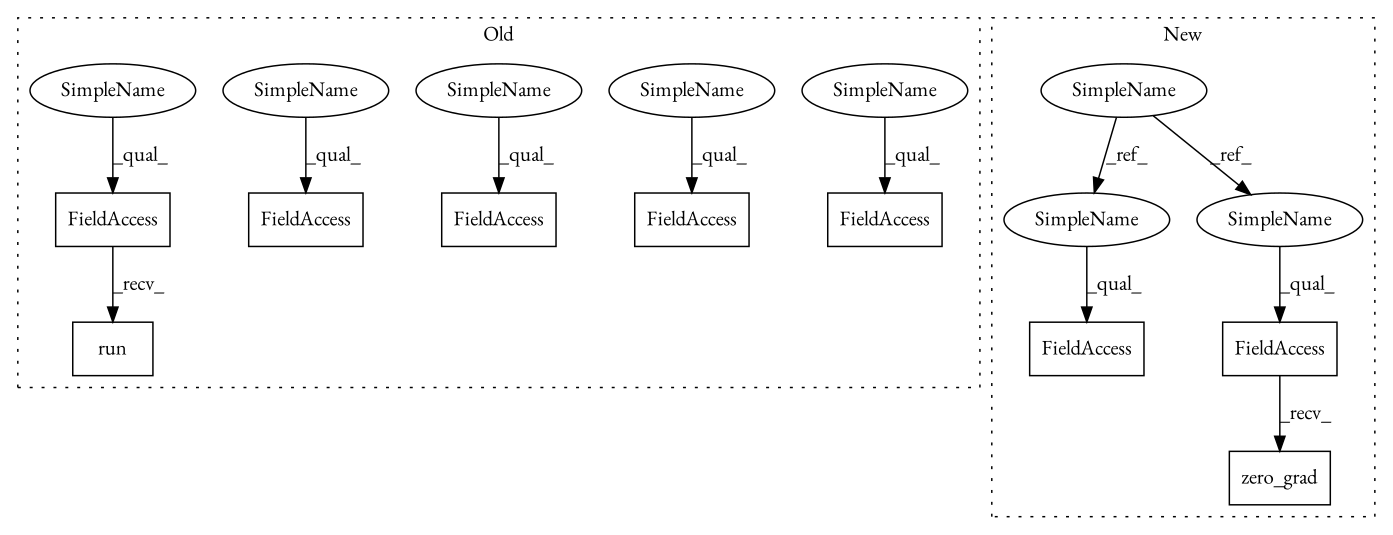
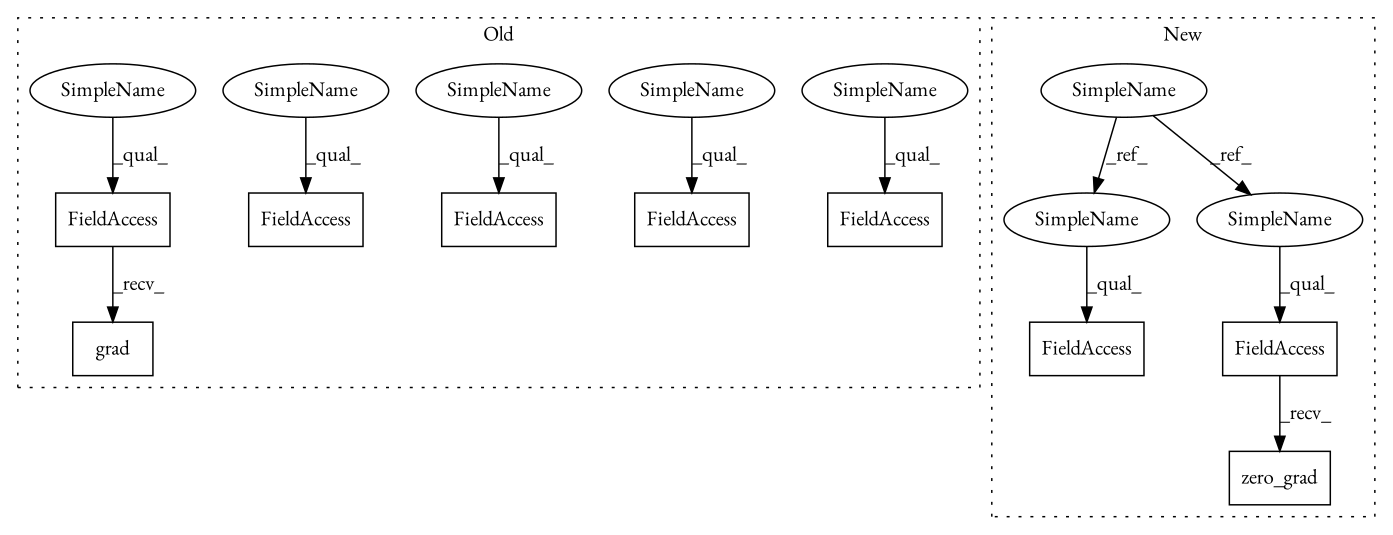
  digraph {
    fontname="EB Garamond"
    node [a=42 l=4 s=2428 shape=box fontname="EB Garamond"]
    edge [fontname="EB Garamond"]
-   n1 [a=32 l="4,1" label=run s="2438,2528"]
+   n1 [a=32 l="4,1" label=grad s="2438,2528"]
    n2 [a=22 l=9 label=FieldAccess]
    n3 [a=22 l=15 label=FieldAccess s=2483]
    n4 [a=22 l=9 label=FieldAccess s=2499]
    n5 [a=22 l=17 label=FieldAccess s=2537]
    n6 [a=22 l=13 label=FieldAccess s=2452]
    n7 [label=SimpleName s=2537 shape=ellipse]
    n8 [label=SimpleName s=2499 shape=ellipse]
    n9 [label=SimpleName s=2483 shape=ellipse]
    n10 [label=SimpleName s=2452 shape=ellipse]
    n11 [label=SimpleName shape=ellipse]
    n12 [a=32 l=11 label=zero_grad s=3664]
    n13 [a=22 l=14 label=FieldAccess s=3649]
    n14 [label=SimpleName s=3049 shape=ellipse]
    n15 [a=22 l=14 label=FieldAccess s=3907]
    n16 [label=SimpleName s=3907 shape=ellipse]
    n17 [label=SimpleName s=3649 shape=ellipse]
    subgraph cluster_1 {
      label=Old
      style=dotted
      n1
      n2
      n3
      n4
      n5
      n6
      n7
      n8
      n9
      n10
      n11
    }
    subgraph cluster_2 {
      label=New
      style=dotted
      n12
      n13
      n14
      n15
      n16
      n17
    }
    n2 -> n1 [label=_recv_]
    n7 -> n5 [label=_qual_]
    n8 -> n4 [label=_qual_]
    n9 -> n3 [label=_qual_]
    n10 -> n6 [label=_qual_]
    n11 -> n2 [label=_qual_]
    n13 -> n12 [label=_recv_]
    n14 -> n16 [label=_ref_]
    n14 -> n17 [label=_ref_]
    n16 -> n15 [label=_qual_]
    n17 -> n13 [label=_qual_]
  }
